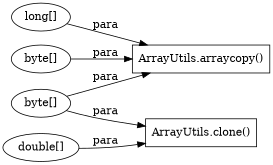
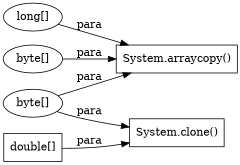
  digraph {
    rankdir=LR
    node [shape=ellipse]
    edge [style=solid]
-   n1 [label="ArrayUtils.clone()" shape=box]
+   n1 [label="System.clone()" shape=box]
    n2 [label="byte[]"]
-   n3 [label="ArrayUtils.arraycopy()" shape=box]
-   n4 [label="double[]"]
+   n3 [label="System.arraycopy()" shape=box]
+   n4 [label="double[]" shape=box]
    n5 [label="long[]"]
    n6 [label="byte[]"]
    n2 -> n1 [label=para]
    n2 -> n3 [label=para]
    n4 -> n1 [label=para]
    n5 -> n3 [label=para]
    n6 -> n3 [label=para]
  }
